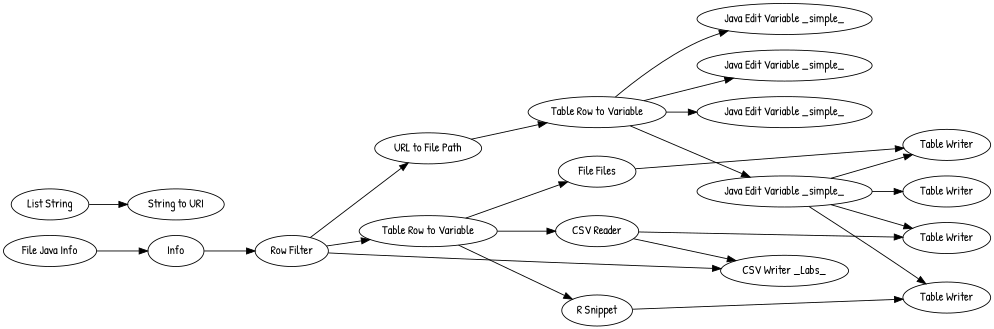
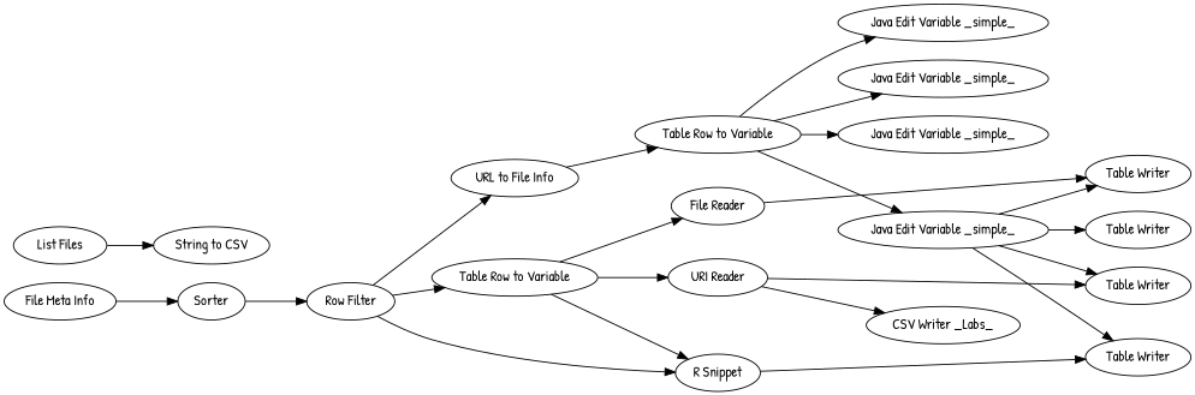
  digraph {
    fontname="Patrick Hand"
    rankdir=LR
    node [fontname="Patrick Hand"]
    edge [fontname="Patrick Hand"]
    n1 [label="Table Row to Variable"]
    n2 [label="Java Edit Variable _simple_"]
    n3 [label="Java Edit Variable _simple_"]
    n4 [label="Java Edit Variable _simple_"]
    n5 [label="Java Edit Variable _simple_"]
    n6 [label="Table Writer"]
    n7 [label="Table Writer"]
    n8 [label="Table Writer"]
    n9 [label="Table Writer"]
-   n10 [label="URL to File Path"]
+   n10 [label="URL to File Info"]
    n11 [label="Table Row to Variable"]
    n12 [label="R Snippet"]
-   n13 [label="File Files"]
-   n14 [label="CSV Reader"]
+   n13 [label="File Reader"]
+   n14 [label="URI Reader"]
    n15 [label="CSV Writer _Labs_"]
-   n16 [label=Info]
+   n16 [label=Sorter]
    n17 [label="Row Filter"]
-   n18 [label="File Java Info"]
-   n19 [label="List String"]
-   n20 [label="String to URI"]
+   n18 [label="File Meta Info"]
+   n19 [label="List Files"]
+   n20 [label="String to CSV"]
    n1 -> n2
    n1 -> n3
    n1 -> n4
    n1 -> n5
    n3 -> n6
    n3 -> n7
    n3 -> n8
    n3 -> n9
    n10 -> n1
    n11 -> n12
    n11 -> n13
    n11 -> n14
    n12 -> n9
    n13 -> n7
    n14 -> n8
    n14 -> n15
    n16 -> n17
    n17 -> n10
    n17 -> n11
-   n17 -> n15
+   n17 -> n12
    n18 -> n16
    n19 -> n20
  }
